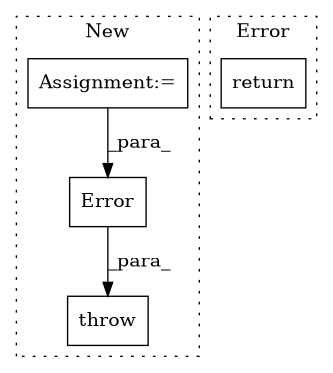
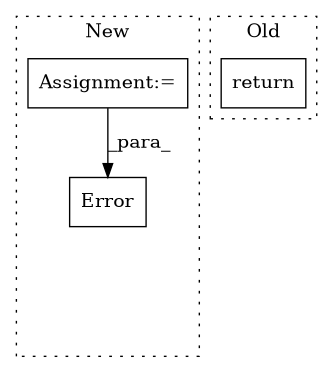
  digraph {
    node [l=6 shape=box]
    n1 [a=32 l="6,1" label=Error s="7111,7169"]
-   n2 [a=53 label=throw s=7098]
    n3 [a=7 label="Assignment:=" s=6486]
    n4 [a=41 l=7 label=return s=6871]
    subgraph cluster_1 {
      label=New
      style=dotted
      n1
-     n2
      n3
    }
    subgraph cluster_2 {
-     label=Error
+     label=Old
      style=dotted
      n4
    }
-   n1 -> n2 [label=_para_]
    n3 -> n1 [label=_para_]
  }
